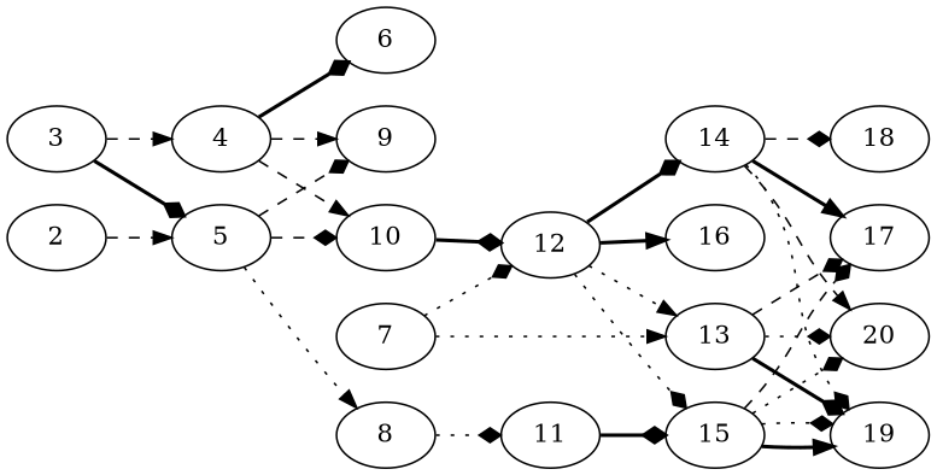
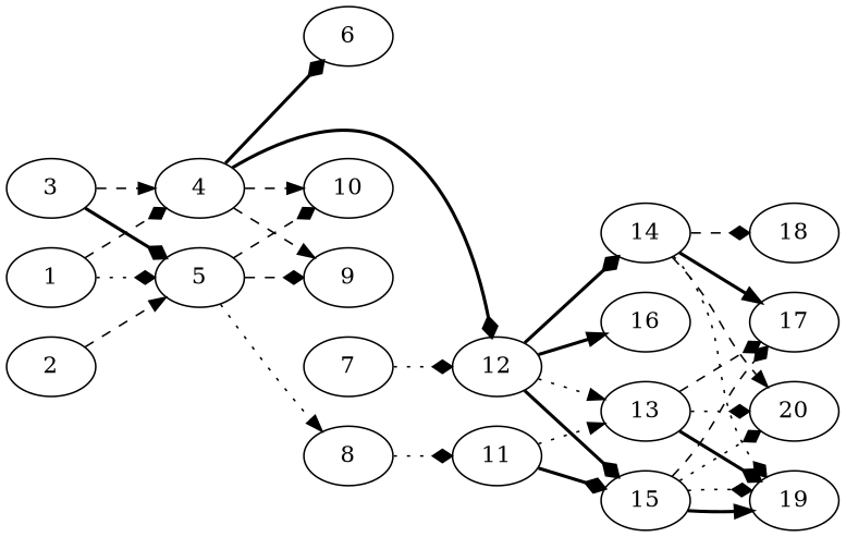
  digraph {
    rankdir=LR
    node [alpha=0.15]
    edge [arrowhead=diamond style=dashed]
+   1 [alpha=0.05 expect_size=9779200]
    4 [expect_size=25297920]
    5 [alpha=0.13 expect_size=18274304]
    6 [alpha=0.06 expect_size=46457856]
    9 [alpha=0.20 expect_size=25611264]
    10 [alpha=0.13 expect_size=21772288]
    8 [expect_size=25692160]
    11 [alpha=0.06 expect_size=7772160]
    12 [alpha=0.19 expect_size=19057664]
    7 [alpha=0.11 expect_size=29710336]
    2 [alpha=0.01 expect_size=36702208]
    3 [alpha=0.17 expect_size=8714240]
    13 [alpha=0.07 expect_size=21047296]
    15 [alpha=0.04 expect_size=48242688]
    16 [alpha=0.07 expect_size=31485952]
    14 [alpha=0.06 expect_size=12811264]
    17 [expect_size=44599296]
    19 [alpha=0.04 expect_size=10349568]
    20 [alpha=0.16 expect_size=9328640]
    18 [alpha=0.16 expect_size=22519808]
+   1 -> 4
+   1 -> 5 [style=dotted]
    4 -> 6 [style=bold]
    4 -> 9 [arrowhead=normal]
    4 -> 10 [arrowhead=normal]
    5 -> 9
    5 -> 10
    5 -> 8 [arrowhead=normal style=dotted]
-   10 -> 12 [style=bold]
+   4 -> 12 [style=bold]
    8 -> 11 [style=dotted]
-   7 -> 13 [arrowhead=normal style=dotted]
+   11 -> 13 [arrowhead=normal style=dotted]
    11 -> 15 [style=bold]
    12 -> 13 [arrowhead=normal style=dotted]
-   12 -> 15 [style=dotted]
+   12 -> 15 [style=bold]
    12 -> 16 [arrowhead=normal style=bold]
    12 -> 14 [style=bold]
    7 -> 12 [style=dotted]
    2 -> 5 [arrowhead=normal]
    3 -> 4 [arrowhead=normal]
    3 -> 5 [style=bold]
    13 -> 17
    13 -> 19 [style=bold]
    13 -> 20 [style=dotted]
    15 -> 17
    15 -> 19 [arrowhead=normal style=bold]
    15 -> 19 [style=dotted]
    15 -> 20 [style=dotted]
    14 -> 17 [arrowhead=normal style=bold]
    14 -> 19 [style=dotted]
    14 -> 20 [arrowhead=normal]
    14 -> 18
  }
